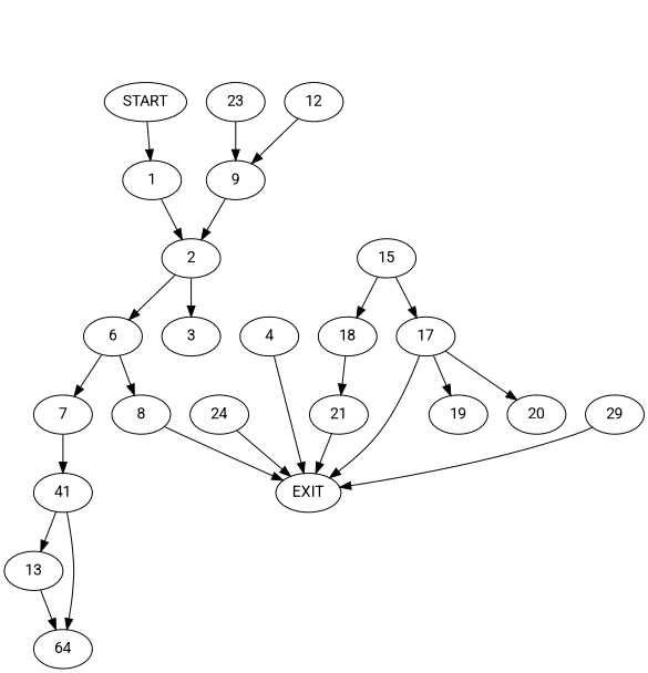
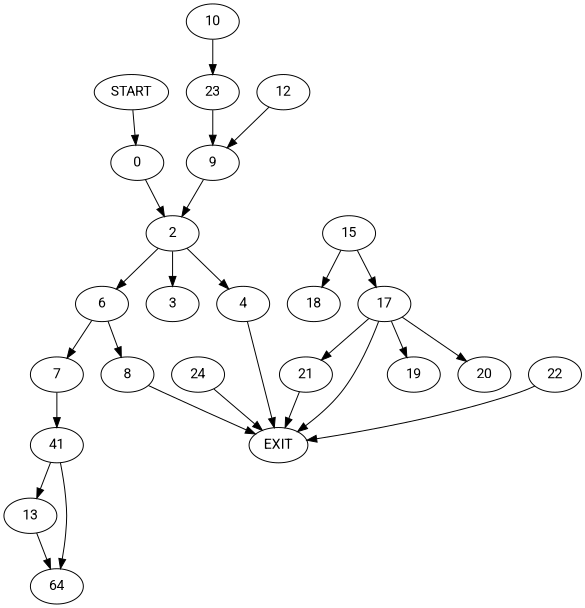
  digraph {
    fontname=Roboto
    node [fontname=Roboto]
    edge [fontname=Roboto]
    n1 [label=START]
-   1
+   1 [label=0]
    2
    n4 [label=EXIT]
    3
    4
    6
    7
    8
    9
+   10
    23
    n13 [label=41]
    13
    n15 [label=64]
    12
    24
    15
    17
    18
    19
    20
    21
-   22 [label=29]
+   22
    n1 -> 1
    1 -> 2
    2 -> 3
+   2 -> 4
    2 -> 6
    4 -> n4
    6 -> 7
    6 -> 8
    7 -> n13
    8 -> n4
    9 -> 2
+   10 -> 23
    23 -> 9
    n13 -> 13
    n13 -> n15
    13 -> n15
    12 -> 9
    24 -> n4
    15 -> 17
    15 -> 18
    17 -> n4
    17 -> 19
    17 -> 20
-   18 -> 21
+   17 -> 21
    21 -> n4
    22 -> n4
  }
